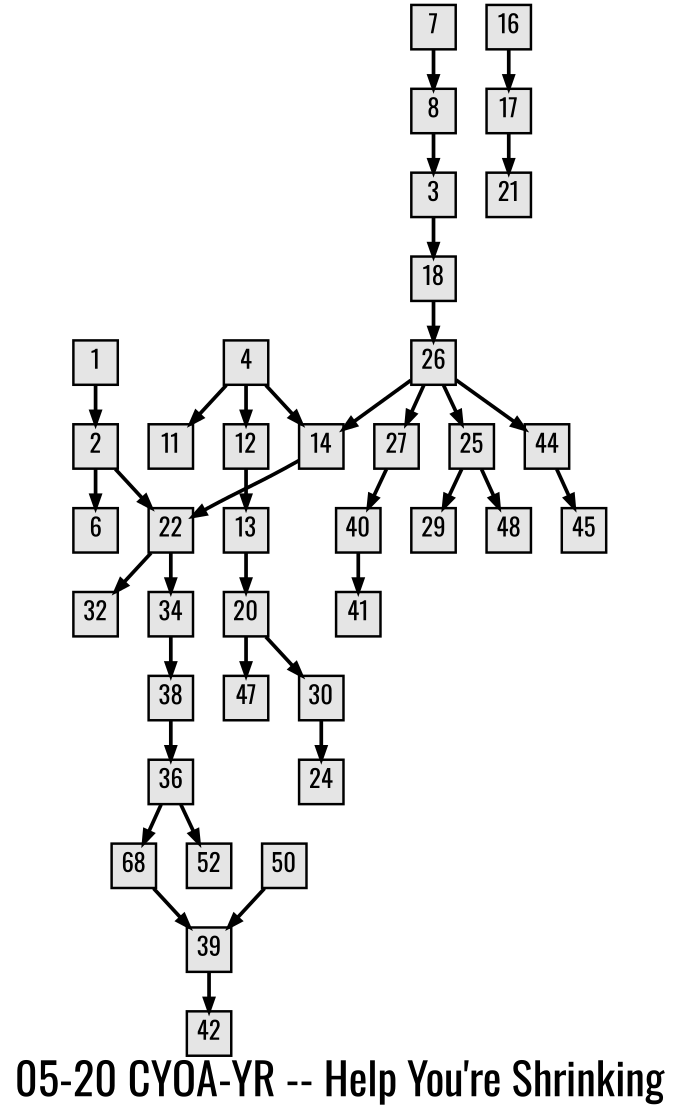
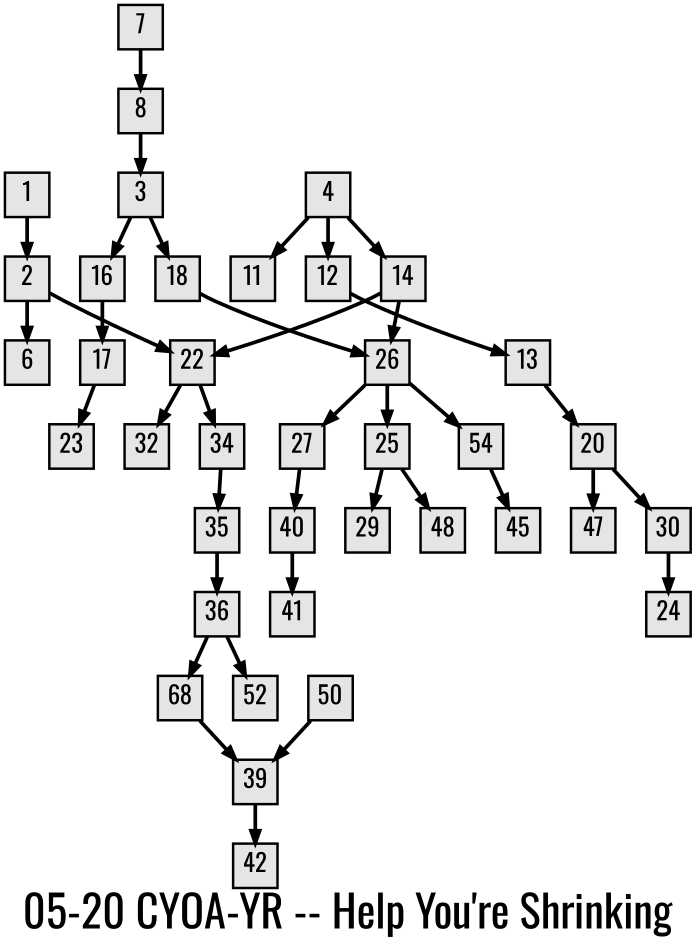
  digraph {
    fontname=Oswald
    fontsize=36
    label="05-20 CYOA-YR -- Help You're Shrinking"
    nodesep=0.35
    ordering=out
    rankdir=TB
    ranksep=0.45
    node [fillcolor=grey90 fixedsize=true fontname=Oswald fontsize=20 labelfloat=true margin="0,0" penwidth=2 regular=true shape=rect style=filled]
    edge [fontname=Oswald fontsize=12 labelfloat=true penwidth=3]
    1
    2
    6
    22
    4
    11
    12
    14
    32
    34
    13
    26
    7
    8
-   35 [label=38]
+   35
    20
    27
    25
-   44
+   44 [label=54]
    n20 [label=3]
    16
    18
    17
-   21
+   21 [label=23]
    47
    30
    24
    40
    36
    29
    48
    41
    45
    n34 [label=68]
    52
    39
    42
    50
    1 -> 2
    2 -> 6
    2 -> 22
    22 -> 32
    22 -> 34
    4 -> 11
    4 -> 12
    4 -> 14
    12 -> 13
    14 -> 22
-   26 -> 14
+   14 -> 26
    34 -> 35
    13 -> 20
    26 -> 27
    26 -> 25
    26 -> 44
    7 -> 8
    8 -> n20
    35 -> 36
    20 -> 47
    20 -> 30
    27 -> 40
    25 -> 29
    25 -> 48
    44 -> 45
+   n20 -> 16
    n20 -> 18
    16 -> 17
    18 -> 26
    17 -> 21
    30 -> 24
    40 -> 41
    36 -> n34
    36 -> 52
    n34 -> 39
    39 -> 42
    50 -> 39
  }
